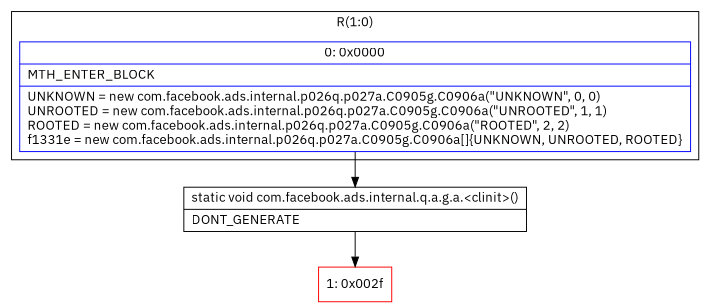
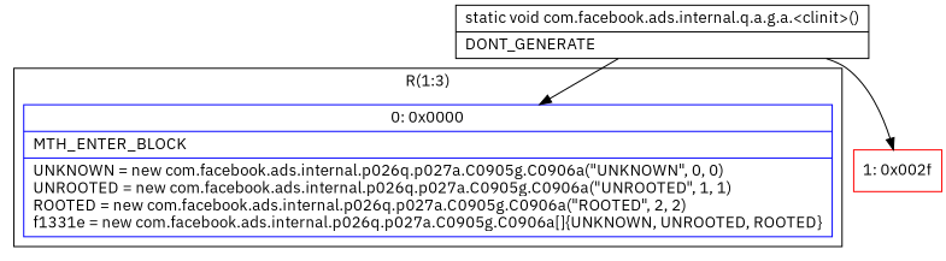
  digraph {
    fontname="IBM Plex Sans"
    node [fontname="IBM Plex Sans" shape=record]
    edge [fontname="IBM Plex Sans"]
    n1 [color=blue label="{0\:\ 0x0000|MTH_ENTER_BLOCK\l|UNKNOWN = new com.facebook.ads.internal.p026q.p027a.C0905g.C0906a(\"UNKNOWN\", 0, 0)\lUNROOTED = new com.facebook.ads.internal.p026q.p027a.C0905g.C0906a(\"UNROOTED\", 1, 1)\lROOTED = new com.facebook.ads.internal.p026q.p027a.C0905g.C0906a(\"ROOTED\", 2, 2)\lf1331e = new com.facebook.ads.internal.p026q.p027a.C0905g.C0906a[]\{UNKNOWN, UNROOTED, ROOTED\}\l}"]
    n2 [color=red label="{1\:\ 0x002f}"]
    n3 [label="{static void com.facebook.ads.internal.q.a.g.a.\<clinit\>()  | DONT_GENERATE\l}"]
    subgraph cluster_1 {
-     label="R(1:0)"
+     label="R(1:3)"
      n1
    }
-   n1 -> n3
+   n3 -> n1
    n3 -> n2
  }
